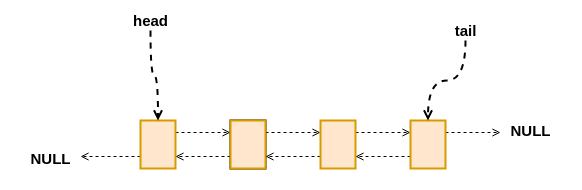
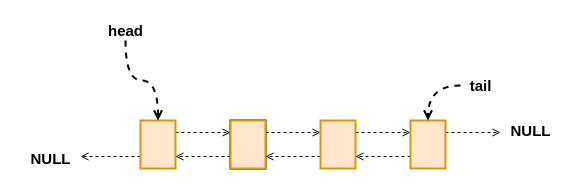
  <mxCell id="0" />
  <mxCell id="1" parent="0" />
  <mxCell id="2" style="edgeStyle=orthogonalEdgeStyle;rounded=0;orthogonalLoop=1;jettySize=auto;html=1;exitX=1;exitY=0.25;exitDx=0;exitDy=0;entryX=0;entryY=0.25;entryDx=0;entryDy=0;endArrow=open;endFill=0;dashed=1;" edge="1" parent="1" source="4" target="8"><mxGeometry relative="1" as="geometry" /></mxCell>
  <mxCell id="3" style="edgeStyle=orthogonalEdgeStyle;rounded=0;orthogonalLoop=1;jettySize=auto;html=1;exitX=0;exitY=0.75;exitDx=0;exitDy=0;dashed=1;endArrow=open;endFill=0;" edge="1" parent="1" source="4"><mxGeometry relative="1" as="geometry"><mxPoint x="80" y="156" as="targetPoint" /></mxGeometry></mxCell>
  <mxCell id="4" value="" style="rounded=0;whiteSpace=wrap;html=1;strokeWidth=2;fillColor=#ffe6cc;strokeColor=#d79b00;" vertex="1" parent="1"><mxGeometry x="140" y="120" width="35" height="48" as="geometry" /></mxCell>
  <mxCell id="5" value="" style="rounded=0;whiteSpace=wrap;html=1;strokeWidth=2;" vertex="1" parent="1"><mxGeometry x="230" y="120" width="35" height="48" as="geometry" /></mxCell>
  <mxCell id="6" style="edgeStyle=orthogonalEdgeStyle;rounded=0;orthogonalLoop=1;jettySize=auto;html=1;exitX=1;exitY=0.25;exitDx=0;exitDy=0;entryX=0;entryY=0.25;entryDx=0;entryDy=0;dashed=1;endArrow=open;endFill=0;" edge="1" parent="1" source="8" target="11"><mxGeometry relative="1" as="geometry" /></mxCell>
  <mxCell id="7" style="edgeStyle=orthogonalEdgeStyle;rounded=0;orthogonalLoop=1;jettySize=auto;html=1;exitX=0;exitY=0.75;exitDx=0;exitDy=0;entryX=1;entryY=0.75;entryDx=0;entryDy=0;dashed=1;endArrow=open;endFill=0;" edge="1" parent="1" source="8" target="4"><mxGeometry relative="1" as="geometry" /></mxCell>
  <mxCell id="8" value="" style="rounded=0;whiteSpace=wrap;html=1;strokeWidth=2;fillColor=#ffe6cc;strokeColor=#d79b00;" vertex="1" parent="1"><mxGeometry x="230" y="120" width="35" height="48" as="geometry" /></mxCell>
  <mxCell id="9" style="edgeStyle=orthogonalEdgeStyle;rounded=0;orthogonalLoop=1;jettySize=auto;html=1;exitX=1;exitY=0.25;exitDx=0;exitDy=0;entryX=0;entryY=0.25;entryDx=0;entryDy=0;dashed=1;endArrow=open;endFill=0;" edge="1" parent="1" source="11" target="14"><mxGeometry relative="1" as="geometry" /></mxCell>
  <mxCell id="10" style="edgeStyle=orthogonalEdgeStyle;rounded=0;orthogonalLoop=1;jettySize=auto;html=1;exitX=0;exitY=0.75;exitDx=0;exitDy=0;entryX=1;entryY=0.75;entryDx=0;entryDy=0;dashed=1;endArrow=open;endFill=0;" edge="1" parent="1" source="11" target="8"><mxGeometry relative="1" as="geometry" /></mxCell>
  <mxCell id="11" value="" style="rounded=0;whiteSpace=wrap;html=1;strokeWidth=2;fillColor=#ffe6cc;strokeColor=#d79b00;" vertex="1" parent="1"><mxGeometry x="320" y="120" width="35" height="48" as="geometry" /></mxCell>
  <mxCell id="12" style="edgeStyle=orthogonalEdgeStyle;rounded=0;orthogonalLoop=1;jettySize=auto;html=1;exitX=1;exitY=0.25;exitDx=0;exitDy=0;dashed=1;endArrow=open;endFill=0;" edge="1" parent="1" source="14"><mxGeometry relative="1" as="geometry"><mxPoint x="500" y="132" as="targetPoint" /></mxGeometry></mxCell>
  <mxCell id="13" style="edgeStyle=orthogonalEdgeStyle;rounded=0;orthogonalLoop=1;jettySize=auto;html=1;exitX=0;exitY=0.75;exitDx=0;exitDy=0;entryX=1;entryY=0.75;entryDx=0;entryDy=0;dashed=1;endArrow=open;endFill=0;" edge="1" parent="1" source="14" target="11"><mxGeometry relative="1" as="geometry" /></mxCell>
  <mxCell id="14" value="" style="rounded=0;whiteSpace=wrap;html=1;strokeWidth=2;fillColor=#ffe6cc;strokeColor=#d79b00;" vertex="1" parent="1"><mxGeometry x="410" y="120" width="35" height="48" as="geometry" /></mxCell>
  <mxCell id="15" value="" style="edgeStyle=orthogonalEdgeStyle;rounded=0;orthogonalLoop=1;jettySize=auto;html=1;dashed=1;fontSize=15;endArrow=open;endFill=0;curved=1;strokeWidth=2;" edge="1" parent="1" source="16" target="4"><mxGeometry relative="1" as="geometry" /></mxCell>
- <mxCell id="16" value="head" style="text;html=1;align=center;verticalAlign=middle;resizable=0;points=[];autosize=1;strokeColor=none;fillColor=none;fontStyle=1;fontSize=15;" vertex="1" parent="1"><mxGeometry x="125" y="10" width="50" height="20" as="geometry" /></mxCell>
+ <mxCell id="16" value="head" style="text;html=1;align=center;verticalAlign=middle;resizable=0;points=[];autosize=1;strokeColor=none;fillColor=none;fontStyle=1;fontSize=15;" vertex="1" parent="1"><mxGeometry x="100" y="20" width="50" height="20" as="geometry" /></mxCell>
  <mxCell id="17" value="" style="edgeStyle=orthogonalEdgeStyle;curved=1;rounded=0;orthogonalLoop=1;jettySize=auto;html=1;dashed=1;fontSize=15;endArrow=open;endFill=0;strokeWidth=2;" edge="1" parent="1" source="18" target="14"><mxGeometry relative="1" as="geometry" /></mxCell>
- <mxCell id="18" value="tail" style="text;html=1;align=center;verticalAlign=middle;resizable=0;points=[];autosize=1;strokeColor=none;fillColor=none;fontSize=15;fontStyle=1" vertex="1" parent="1"><mxGeometry x="445" y="20" width="40" height="20" as="geometry" /></mxCell>
+ <mxCell id="18" value="tail" style="text;html=1;align=center;verticalAlign=middle;resizable=0;points=[];autosize=1;strokeColor=none;fillColor=none;fontSize=15;fontStyle=1" vertex="1" parent="1"><mxGeometry x="460" y="75" width="40" height="20" as="geometry" /></mxCell>
  <mxCell id="19" value="NULL" style="text;html=1;align=center;verticalAlign=middle;resizable=0;points=[];autosize=1;strokeColor=none;fillColor=none;fontSize=15;fontStyle=1" vertex="1" parent="1"><mxGeometry x="20" y="148" width="60" height="20" as="geometry" /></mxCell>
  <mxCell id="20" value="NULL" style="text;html=1;align=center;verticalAlign=middle;resizable=0;points=[];autosize=1;strokeColor=none;fillColor=none;fontSize=15;fontStyle=1" vertex="1" parent="1"><mxGeometry x="500" y="120" width="60" height="20" as="geometry" /></mxCell>
